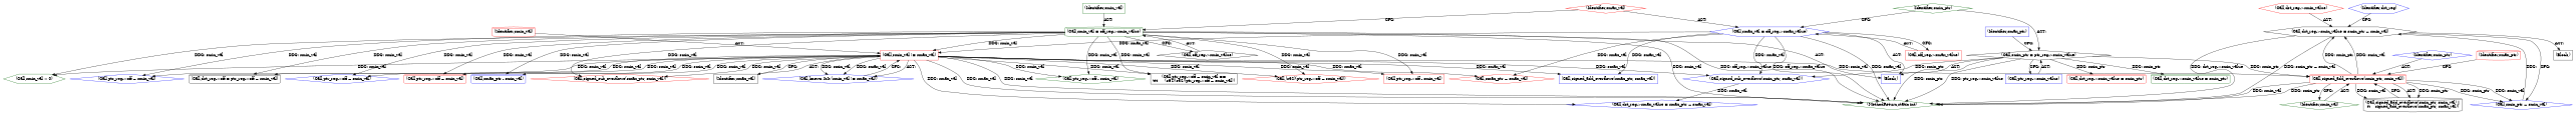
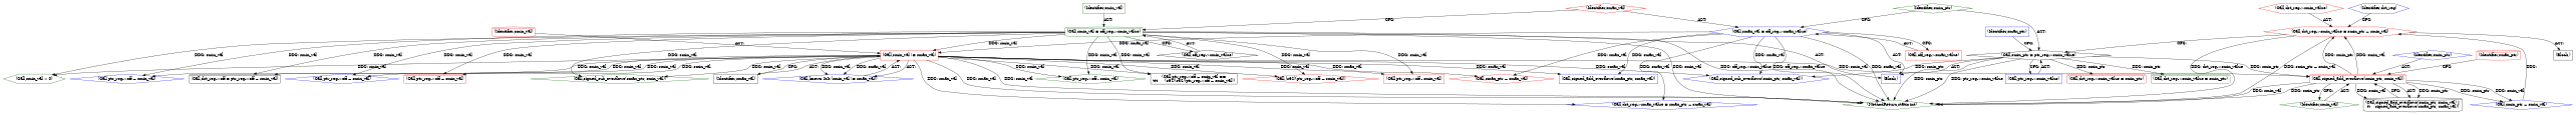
  digraph {
    node [color=blue shape=diamond]
-   n1 [color=black label="(Call,dst_reg->smin_value = smin_ptr + smin_val)" shape=hexagon]
+   n1 [color=red label="(Call,dst_reg->smin_value = smin_ptr + smin_val)" shape=hexagon]
    n2 [label="(Call,smin_ptr + smin_val)"]
    n3 [color=darkgreen label="(MethodReturn,static int)"]
    n4 [color=black label="(Block,)" shape=box]
    n5 [color=red label="(Call,signed_add_overflows(smin_ptr, smin_val))" shape=cylinder]
    n6 [color=darkgreen label="(Identifier,smin_val)"]
    n7 [color=black label="(Call,signed_add_overflows(smin_ptr, smin_val) ||\n\t\t    signed_add_overflows(smax_ptr, smax_val))" shape=cylinder]
    n8 [color=black label="(Call,smin_ptr = ptr_reg->smin_value)"]
    n9 [label="(Call,ptr_reg->smin_value)" shape=box]
    n10 [label="(Block,)" shape=box]
    n11 [color=red label="(Call,dst_reg->smin_value = smin_ptr)" shape=cylinder]
    n12 [color=darkgreen label="(Call,dst_reg->smin_value = smin_ptr)" shape=cylinder]
    n13 [label="(Call,signed_sub_overflows(smin_ptr, smax_val))" shape=hexagon]
    n14 [color=red label="(Call,smin_val != smax_val)" shape=box]
    n15 [label="(Call,known && (smin_val != smax_val))"]
    n16 [label="(Call,signed_add_overflows(smax_ptr, smax_val))" shape=box]
    n17 [color=darkgreen label="(Call,smin_val < 0)" shape=hexagon]
    n18 [label="(Call,ptr_reg->off + smin_val)"]
    n19 [color=red label="(Call,(s32)(ptr_reg->off + smin_val))"]
    n20 [color=darkgreen label="(Call,ptr_reg->off - smin_val)"]
    n21 [color=red label="(Call,smax_ptr + smax_val)"]
    n22 [color=black label="(Identifier,smax_val)" shape=box]
    n23 [color=black label="(Call,dst_reg->off = ptr_reg->off + smin_val)" shape=cylinder]
-   n24 [label="(Call,smax_ptr - smin_val)" shape=cylinder]
    n25 [label="(Call,ptr_reg->off + smin_val)"]
    n26 [color=red label="(Call,ptr_reg->off + smin_val)" shape=cylinder]
-   n27 [color=red label="(Call,signed_sub_overflows(smax_ptr, smin_val))"]
+   n27 [color=darkgreen label="(Call,signed_sub_overflows(smax_ptr, smin_val))"]
    n28 [color=black label="(Call,ptr_reg->off + smin_val ==\n\t\t\t      (s64)(s32)(ptr_reg->off + smin_val))" shape=box]
    n29 [label="(Call,dst_reg->smax_value = smax_ptr + smax_val)"]
    n30 [color=red label="(Call,ptr_reg->off - smin_val)" shape=box]
    n31 [color=darkgreen label="(Call,smin_val = off_reg->smin_value)" shape=cylinder]
    n32 [color=black label="(Call,off_reg->smin_value)"]
    n33 [label="(Call,smax_val = off_reg->smax_value)" shape=hexagon]
    n34 [color=red label="(Call,off_reg->smax_value)" shape=box]
    n35 [color=darkgreen label="(Identifier,smin_val)" shape=box]
    n36 [color=darkgreen label="(Identifier,smin_ptr)"]
    n37 [color=red label="(Identifier,smax_val)"]
    n38 [label="(Identifier,smax_ptr)" shape=box]
    n39 [color=red label="(Call,dst_reg->smin_value)" shape=hexagon]
    n40 [label="(Identifier,smin_ptr)"]
    n41 [color=red label="(Identifier,smin_val)" shape=cylinder]
    n42 [color=red label="(Identifier,smax_ptr)" shape=cylinder]
    n43 [label="(Identifier,dst_reg)" shape=hexagon]
-   n1 -> n2 [label="CFG: "]
+   n1 -> n8 [label="CFG: "]
    n1 -> n3 [label="DDG: smin_ptr + smin_val"]
    n1 -> n3 [label="DDG: dst_reg->smin_value"]
    n1 -> n4 [label="AST: "]
    n2 -> n1 [label="DDG: "]
    n5 -> n1 [label="DDG: smin_ptr"]
    n5 -> n1 [label="DDG: smin_val"]
    n5 -> n2 [label="DDG: smin_ptr"]
    n5 -> n2 [label="DDG: smin_val"]
    n5 -> n3 [label="DDG: smin_ptr"]
    n5 -> n3 [label="DDG: smin_val"]
    n5 -> n6 [label="CFG: "]
    n5 -> n7 [label="AST: "]
    n5 -> n7 [label="DDG: smin_ptr"]
    n5 -> n7 [label="DDG: smin_val"]
    n6 -> n5 [label="AST: "]
    n7 -> n5 [label="CFG: "]
    n8 -> n3 [label="DDG: smin_ptr"]
    n8 -> n3 [label="DDG: ptr_reg->smin_value"]
    n8 -> n5 [label="DDG: smin_ptr"]
    n8 -> n9 [label="CFG: "]
    n8 -> n10 [label="AST: "]
    n8 -> n11 [label="DDG: smin_ptr"]
    n8 -> n12 [label="DDG: smin_ptr"]
    n8 -> n13 [label="DDG: smin_ptr"]
    n9 -> n8 [label="AST: "]
    n14 -> n3 [label="DDG: smax_val"]
    n14 -> n3 [label="DDG: smin_val"]
    n14 -> n5 [label="DDG: smin_val"]
    n14 -> n13 [label="DDG: smax_val"]
    n14 -> n15 [label="AST: "]
    n14 -> n15 [label="DDG: smin_val"]
    n14 -> n15 [label="DDG: smax_val"]
    n14 -> n16 [label="DDG: smax_val"]
    n14 -> n17 [label="DDG: smin_val"]
    n14 -> n18 [label="DDG: smin_val"]
    n14 -> n19 [label="DDG: smin_val"]
    n14 -> n20 [label="DDG: smin_val"]
    n14 -> n21 [label="DDG: smax_val"]
    n14 -> n22 [label="CFG: "]
    n14 -> n23 [label="DDG: smin_val"]
-   n14 -> n24 [label="DDG: smin_val"]
    n14 -> n25 [label="DDG: smin_val"]
    n14 -> n26 [label="DDG: smin_val"]
    n14 -> n27 [label="DDG: smin_val"]
    n14 -> n28 [label="DDG: smin_val"]
    n14 -> n29 [label="DDG: smax_val"]
    n14 -> n30 [label="DDG: smin_val"]
-   n15 -> n14 [label="CFG: "]
+   n15 -> n14 [label="AST: "]
    n22 -> n14 [label="AST: "]
    n31 -> n3 [label="DDG: off_reg->smin_value"]
    n31 -> n3 [label="DDG: smin_val"]
    n31 -> n10 [label="AST: "]
    n31 -> n14 [label="DDG: smin_val"]
    n31 -> n17 [label="DDG: smin_val"]
    n31 -> n18 [label="DDG: smin_val"]
    n31 -> n19 [label="DDG: smin_val"]
    n31 -> n20 [label="DDG: smin_val"]
    n31 -> n23 [label="DDG: smin_val"]
-   n31 -> n24 [label="DDG: smin_val"]
    n31 -> n25 [label="DDG: smin_val"]
    n31 -> n26 [label="DDG: smin_val"]
    n31 -> n27 [label="DDG: smin_val"]
    n31 -> n28 [label="DDG: smin_val"]
    n31 -> n30 [label="DDG: smin_val"]
    n31 -> n32 [label="CFG: "]
    n32 -> n31 [label="AST: "]
    n33 -> n3 [label="DDG: off_reg->smax_value"]
    n33 -> n3 [label="DDG: smax_val"]
    n33 -> n10 [label="AST: "]
    n33 -> n13 [label="DDG: smax_val"]
    n33 -> n14 [label="DDG: smax_val"]
    n33 -> n16 [label="DDG: smax_val"]
    n33 -> n21 [label="DDG: smax_val"]
-   n13 -> n29 [label="DDG: smax_val"]
+   n33 -> n29 [label="DDG: smax_val"]
    n33 -> n34 [label="CFG: "]
    n34 -> n33 [label="AST: "]
    n35 -> n31 [label="AST: "]
    n36 -> n8 [label="AST: "]
    n36 -> n33 [label="CFG: "]
    n37 -> n31 [label="CFG: "]
    n37 -> n33 [label="AST: "]
    n38 -> n8 [label="CFG: "]
    n39 -> n1 [label="AST: "]
    n40 -> n5 [label="AST: "]
    n41 -> n14 [label="AST: "]
    n42 -> n5 [label="CFG: "]
    n43 -> n1 [label="CFG: "]
  }
